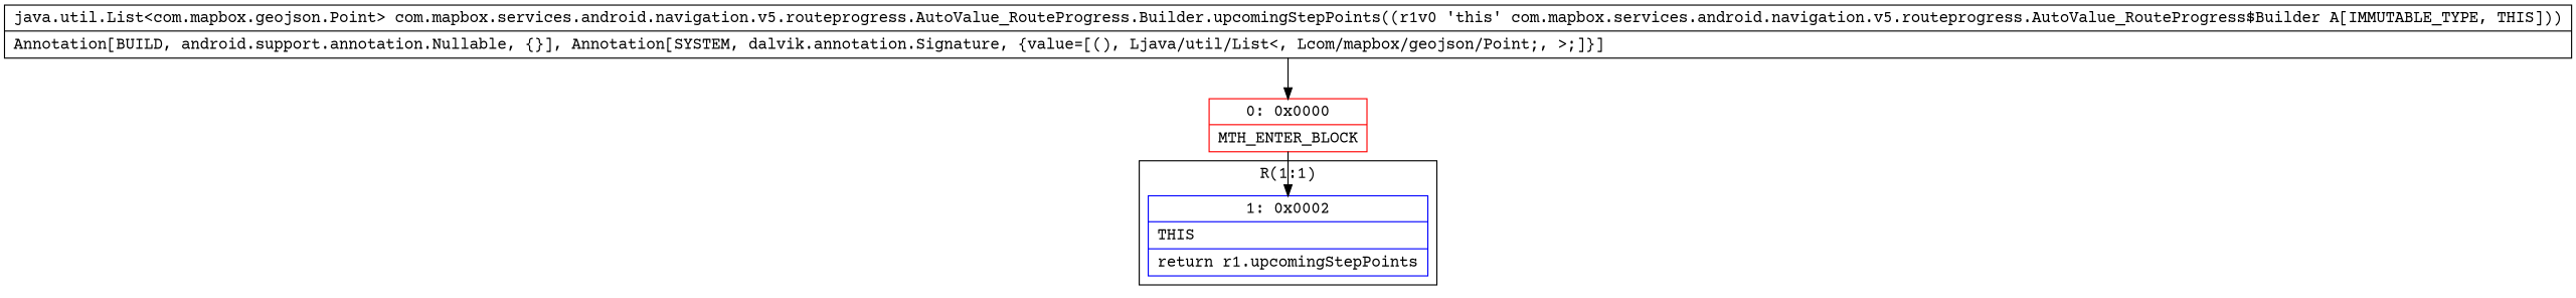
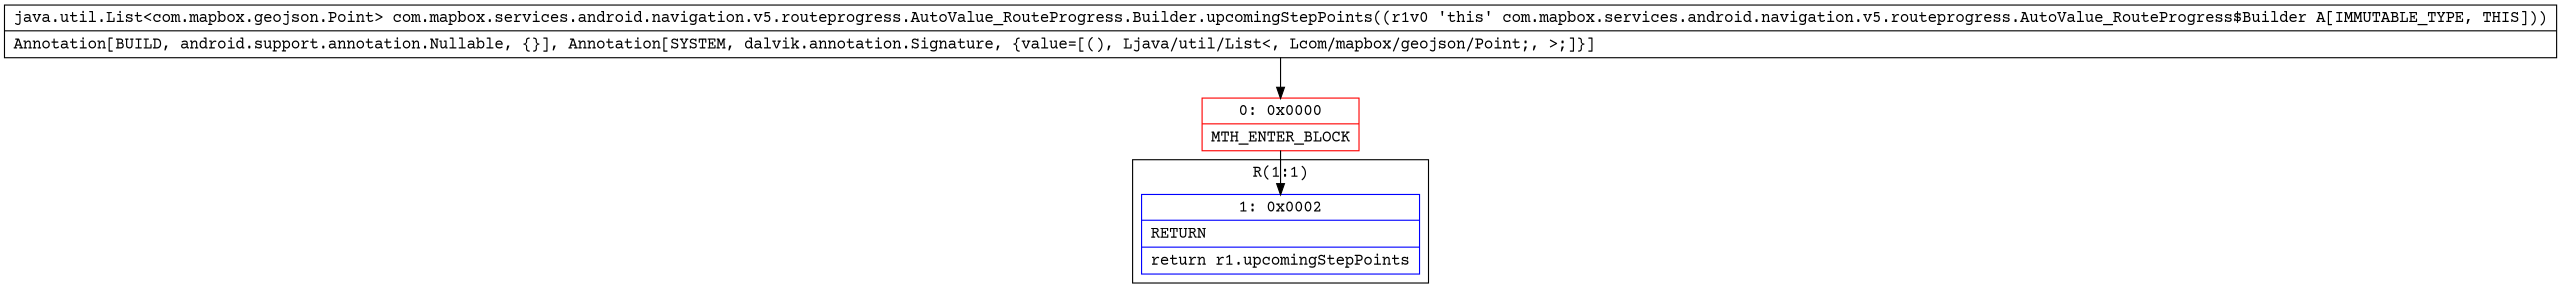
  digraph {
    fontname="Courier Prime"
    node [shape=record fontname="Courier Prime"]
    edge [fontname="Courier Prime"]
-   n1 [color=blue label="{1\:\ 0x0002|THIS\l|return r1.upcomingStepPoints\l}"]
+   n1 [color=blue label="{1\:\ 0x0002|RETURN\l|return r1.upcomingStepPoints\l}"]
    n2 [color=red label="{0\:\ 0x0000|MTH_ENTER_BLOCK\l}"]
    n3 [label="{java.util.List\<com.mapbox.geojson.Point\> com.mapbox.services.android.navigation.v5.routeprogress.AutoValue_RouteProgress.Builder.upcomingStepPoints((r1v0 'this' com.mapbox.services.android.navigation.v5.routeprogress.AutoValue_RouteProgress$Builder A[IMMUTABLE_TYPE, THIS]))  | Annotation[BUILD, android.support.annotation.Nullable, \{\}], Annotation[SYSTEM, dalvik.annotation.Signature, \{value=[(), Ljava\/util\/List\<, Lcom\/mapbox\/geojson\/Point;, \>;]\}]\l}"]
    subgraph cluster_1 {
      label="R(1:1)"
      n1
    }
    n2 -> n1
    n3 -> n2
  }
